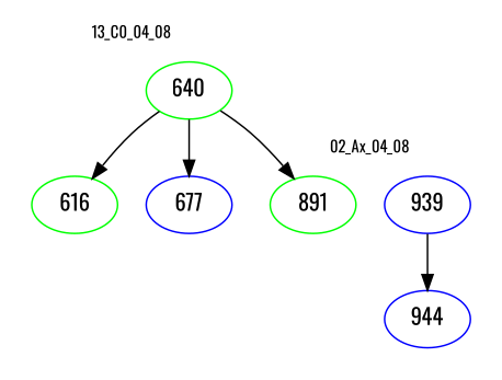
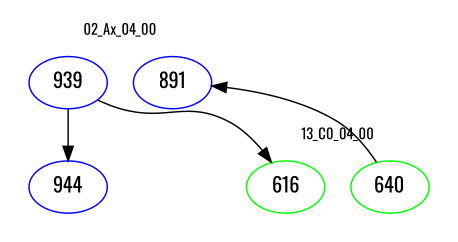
  digraph {
    fontname=Oswald
    node [color=blue fontname=Oswald]
    edge [color=black fontname=Oswald]
    n1 [label=939]
-   n2 [color=green label=891]
+   n2 [label=891]
    n3 [label=944]
    n4 [color=green label=640]
    n5 [color=green label=616]
-   n6 [label=677]
    subgraph cluster_1 {
      color=white
      fontsize=10
-     label="02_Ax_04_08"
+     label="02_Ax_04_00"
      n1
      n2
      n3
    }
    subgraph cluster_2 {
      color=white
      fontsize=10
-     label="13_C0_04_08"
+     label="13_C0_04_00"
      n4
      n5
-     n6
    }
    n1 -> n3
    n4 -> n2
-   n4 -> n5
-   n4 -> n6
+   n1 -> n5
  }
